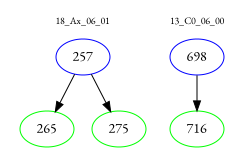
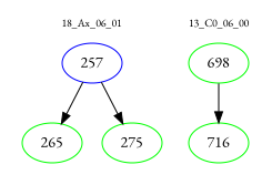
  digraph {
    fontname="EB Garamond"
    node [color=green fontname="EB Garamond"]
    edge [color=black fontname="EB Garamond"]
    n1 [color=blue label=257]
    n2 [label=265]
    n3 [label=275]
-   n4 [color=blue label=698]
+   n4 [label=698]
    n5 [label=716]
    subgraph cluster_1 {
      color=white
      fontsize=10
      label="18_Ax_06_01"
      n1
      n2
      n3
    }
    subgraph cluster_2 {
      color=white
      fontsize=10
      label="13_C0_06_00"
      n4
      n5
    }
    n1 -> n2
    n1 -> n3
    n4 -> n5
  }
